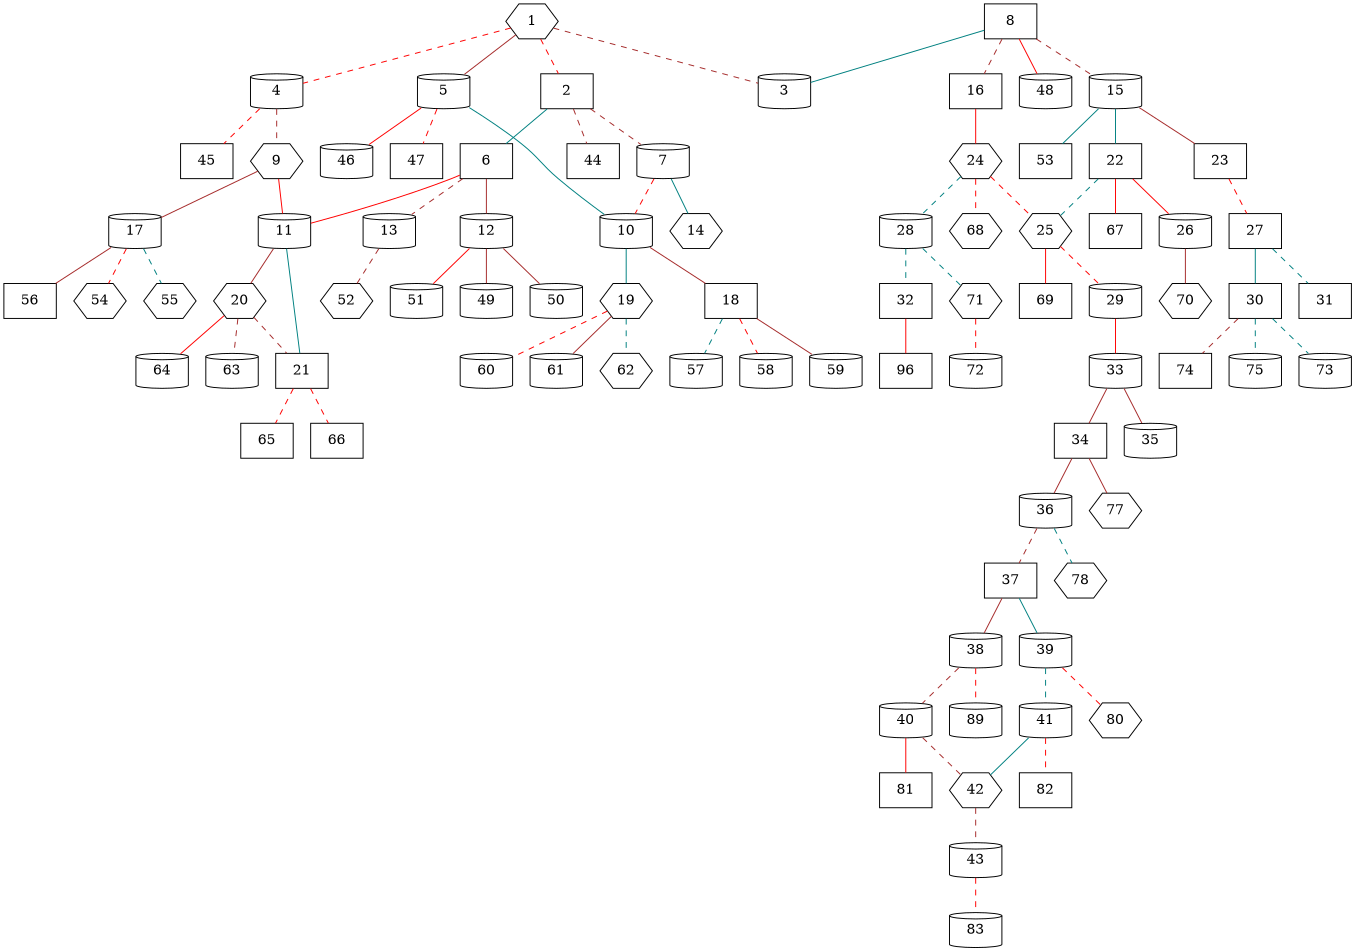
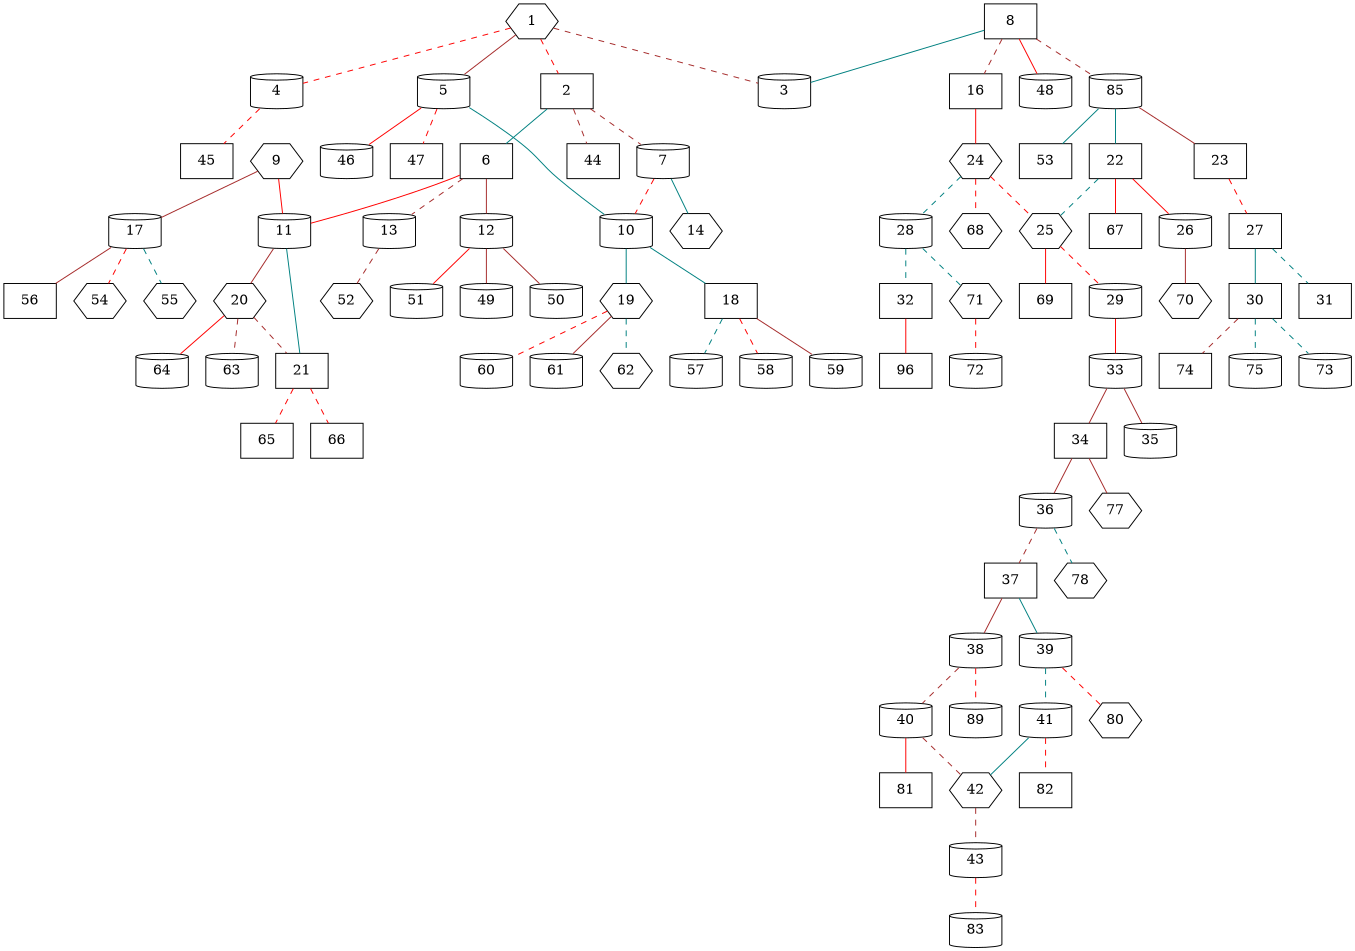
  graph {
    node [chem=H shape=cylinder]
    edge [color=red style=dashed valence=1]
    1 [chem=C shape=hexagon]
    2 [chem=C shape=box]
    3 [chem=O]
    4 [chem=C]
    5 [chem=C]
    6 [chem=C shape=box]
    7 [chem=C]
    44 [shape=box]
    9 [chem=C shape=hexagon]
    45 [shape=box]
    10 [chem=C]
    46
    47 [shape=box]
    11 [chem=C]
    12 [chem=C]
    13 [chem=O]
    14 [chem=O shape=hexagon]
    17 [chem=C]
    18 [chem=C shape=box]
    19 [chem=C shape=hexagon]
    20 [chem=C shape=hexagon]
    21 [chem=C shape=box]
    49
    50
    51
    52 [shape=hexagon]
    54 [shape=hexagon]
    55 [shape=hexagon]
    56 [shape=box]
    57
    58
    59
    60
    61
    62 [shape=hexagon]
    63
    64
    65 [shape=box]
    66 [shape=box]
    8 [chem=C shape=box]
-   15 [chem=C]
+   15 [chem=C label=85]
    16 [chem=O shape=box]
    48
    22 [chem=C shape=box]
    23 [chem=O shape=box]
    53 [shape=box]
    24 [chem=C shape=hexagon]
    25 [chem=C shape=hexagon]
    26 [chem=O]
    67 [shape=box]
    27 [chem=C shape=box]
    28 [chem=C]
    68 [shape=hexagon]
    29 [chem=O]
    69 [shape=box]
    70 [shape=hexagon]
    30 [chem=C shape=box]
    31 [chem=O shape=box]
    32 [chem=O shape=box]
    71 [shape=hexagon]
    33 [chem=C]
    73
    74 [shape=box]
    75
    n65 [label=96 shape=box]
    72
    34 [chem=C shape=box]
    35 [chem=O]
    36 [chem=C]
    77 [shape=hexagon]
    37 [chem=C shape=box]
    78 [shape=hexagon]
    38 [chem=C]
    39 [chem=C]
    40 [chem=C]
    n76 [label=89]
    41 [chem=C]
    80 [shape=hexagon]
    42 [chem=C shape=hexagon]
    81 [shape=box]
    82 [shape=box]
    43 [chem=O]
    83
    1 -- 2
    1 -- 3 [color=brown]
    1 -- 4
    1 -- 5 [color=brown style=solid]
    2 -- 6 [color=teal style=solid]
    2 -- 7 [color=brown]
    2 -- 44 [color=brown]
-   4 -- 9 [color=brown valence=2]
    4 -- 45
    5 -- 10 [color=teal style=solid]
    5 -- 46 [style=solid]
    5 -- 47
    6 -- 11 [style=solid]
    6 -- 12 [color=brown style=solid]
    6 -- 13 [color=brown]
    7 -- 10
    7 -- 14 [color=teal style=solid valence=2]
    9 -- 11 [style=solid]
    9 -- 17 [color=brown style=solid]
-   10 -- 18 [color=brown style=solid]
+   10 -- 18 [color=teal style=solid]
    10 -- 19 [color=teal style=solid]
    11 -- 20 [color=brown style=solid]
    11 -- 21 [color=teal style=solid]
    12 -- 49 [color=brown style=solid]
    12 -- 50 [color=brown style=solid]
    12 -- 51 [style=solid]
    13 -- 52 [color=brown]
    17 -- 54
    17 -- 55 [color=teal]
    17 -- 56 [color=brown style=solid]
    18 -- 57 [color=teal]
    18 -- 58
    18 -- 59 [color=brown style=solid]
    19 -- 60
    19 -- 61 [color=brown style=solid]
    19 -- 62 [color=teal]
    20 -- 21 [color=brown]
    20 -- 63 [color=brown]
    20 -- 64 [style=solid]
    21 -- 65
    21 -- 66
    8 -- 3 [color=teal style=solid]
    8 -- 15 [color=brown]
    8 -- 16 [color=brown]
    8 -- 48 [style=solid]
    15 -- 22 [color=teal style=solid]
    15 -- 23 [color=brown style=solid]
    15 -- 53 [color=teal style=solid]
    16 -- 24 [style=solid]
    22 -- 25 [color=teal]
    22 -- 26 [style=solid]
    22 -- 67 [style=solid]
    23 -- 27
    24 -- 25
    24 -- 28 [color=teal]
    24 -- 68
    25 -- 29
    25 -- 69 [style=solid]
    26 -- 70 [color=brown style=solid]
    27 -- 30 [color=teal style=solid]
    27 -- 31 [color=teal valence=2]
    28 -- 32 [color=teal]
    28 -- 71 [color=teal]
    29 -- 33 [style=solid]
    30 -- 73 [color=teal]
    30 -- 74 [color=brown]
    30 -- 75 [color=teal]
    32 -- n65 [style=solid]
    71 -- 72
    33 -- 34 [color=brown style=solid]
    33 -- 35 [color=brown style=solid valence=2]
    34 -- 36 [color=brown style=solid valence=2]
    34 -- 77 [color=brown style=solid]
    36 -- 37 [color=brown]
    36 -- 78 [color=teal]
    37 -- 38 [color=brown style=solid]
    37 -- 39 [color=teal style=solid valence=2]
    38 -- 40 [color=brown valence=2]
    38 -- n76
    39 -- 41 [color=teal]
    39 -- 80
    40 -- 42 [color=brown]
    40 -- 81 [style=solid]
    41 -- 42 [color=teal style=solid valence=2]
    41 -- 82
    42 -- 43 [color=brown]
    43 -- 83
  }
